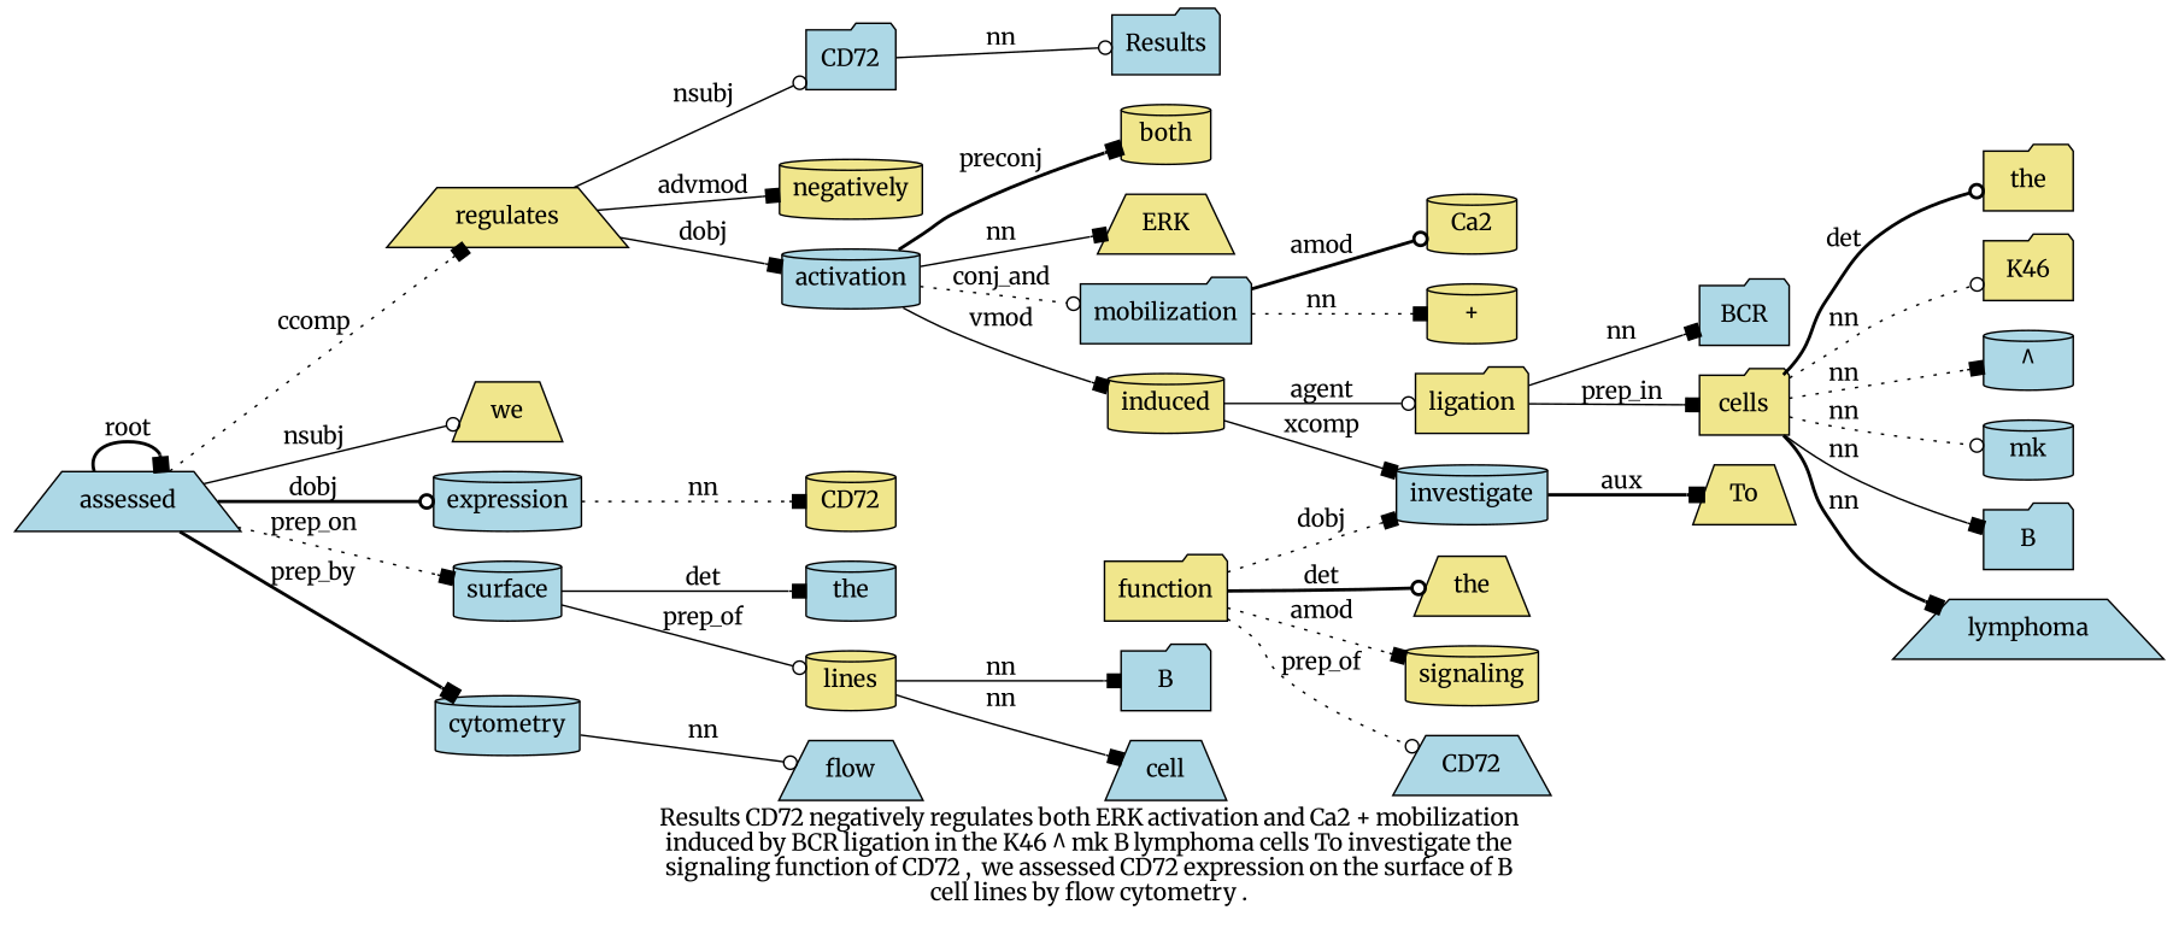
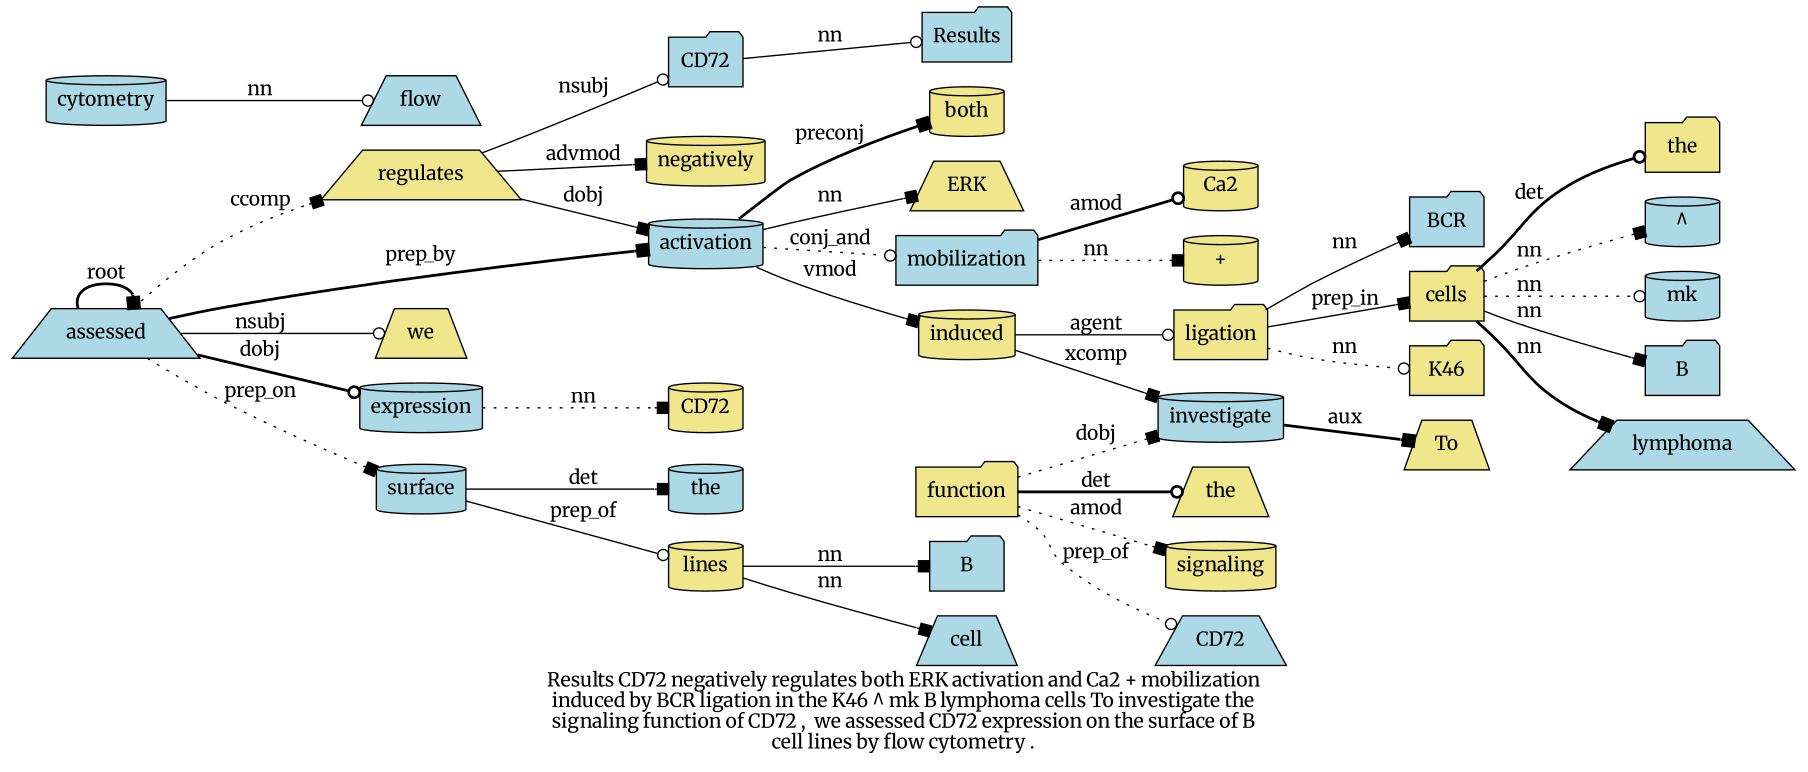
  digraph {
    fontname=Merriweather
    label="Results CD72 negatively regulates both ERK activation and Ca2 + mobilization\ninduced by BCR ligation in the K46 ^ mk B lymphoma cells To investigate the\nsignaling function of CD72 ,  we assessed CD72 expression on the surface of B\ncell lines by flow cytometry ."
    rankdir=LR
    node [fillcolor=lightblue fontname=Merriweather shape=cylinder style=filled]
    edge [arrowhead=box fontname=Merriweather style=solid]
    n1 [label=CD72 shape=folder]
    n2 [label=Results shape=folder]
    n3 [fillcolor=khaki label=regulates shape=trapezium]
    n4 [fillcolor=khaki label=negatively]
    n5 [label=activation]
    n6 [fillcolor=khaki label=both]
    n7 [fillcolor=khaki label=ERK shape=trapezium]
    n8 [label=mobilization shape=folder]
    n9 [fillcolor=khaki label=induced]
    n10 [label=assessed shape=trapezium]
    n11 [fillcolor=khaki label=we shape=trapezium]
    n12 [label=expression]
    n13 [label=surface]
    n14 [label=cytometry]
    n15 [fillcolor=khaki label=CD72]
    n16 [label=the]
    n17 [fillcolor=khaki label=lines]
    n18 [label=flow shape=trapezium]
    n19 [fillcolor=khaki label=Ca2]
    n20 [fillcolor=khaki label="+"]
    n21 [fillcolor=khaki label=ligation shape=folder]
    n22 [label=investigate]
    n23 [label=BCR shape=folder]
    n24 [fillcolor=khaki label=cells shape=folder]
    n25 [fillcolor=khaki label=To shape=trapezium]
    n26 [fillcolor=khaki label=the shape=folder]
    n27 [fillcolor=khaki label=K46 shape=folder]
    n28 [label="^"]
    n29 [label=mk]
    n30 [label=B shape=folder]
    n31 [label=lymphoma shape=trapezium]
    n32 [fillcolor=khaki label=function shape=folder]
    n33 [fillcolor=khaki label=the shape=trapezium]
    n34 [fillcolor=khaki label=signaling]
    n35 [label=CD72 shape=trapezium]
    n36 [label=B shape=folder]
    n37 [label=cell shape=trapezium]
    n1 -> n2 [arrowhead=odot label=nn]
    n3 -> n1 [arrowhead=odot label=nsubj]
    n3 -> n4 [label=advmod]
    n3 -> n5 [label=dobj]
    n5 -> n6 [label=preconj style=bold]
    n5 -> n7 [label=nn]
    n5 -> n8 [arrowhead=odot label=conj_and style=dotted]
    n5 -> n9 [label=vmod]
    n8 -> n19 [arrowhead=odot label=amod style=bold]
    n8 -> n20 [label=nn style=dotted]
    n9 -> n21 [arrowhead=odot label=agent]
    n9 -> n22 [label=xcomp]
    n10 -> n3 [label=ccomp style=dotted]
    n10 -> n10 [label=root style=bold]
    n10 -> n11 [arrowhead=odot label=nsubj]
    n10 -> n12 [arrowhead=odot label=dobj style=bold]
    n10 -> n13 [label=prep_on style=dotted]
-   n10 -> n14 [label=prep_by style=bold]
+   n10 -> n5 [label=prep_by style=bold]
    n12 -> n15 [label=nn style=dotted]
    n13 -> n16 [label=det]
    n13 -> n17 [arrowhead=odot label=prep_of]
    n14 -> n18 [arrowhead=odot label=nn]
    n17 -> n36 [label=nn]
    n17 -> n37 [label=nn]
    n21 -> n23 [label=nn]
    n21 -> n24 [label=prep_in]
    n22 -> n25 [label=aux style=bold]
    n24 -> n26 [arrowhead=odot label=det style=bold]
-   n24 -> n27 [arrowhead=odot label=nn style=dotted]
+   n21 -> n27 [arrowhead=odot label=nn style=dotted]
    n24 -> n28 [label=nn style=dotted]
    n24 -> n29 [arrowhead=odot label=nn style=dotted]
    n24 -> n30 [label=nn]
    n24 -> n31 [label=nn style=bold]
    n32 -> n22 [label=dobj style=dotted]
    n32 -> n33 [arrowhead=odot label=det style=bold]
    n32 -> n34 [label=amod style=dotted]
    n32 -> n35 [arrowhead=odot label=prep_of style=dotted]
  }
